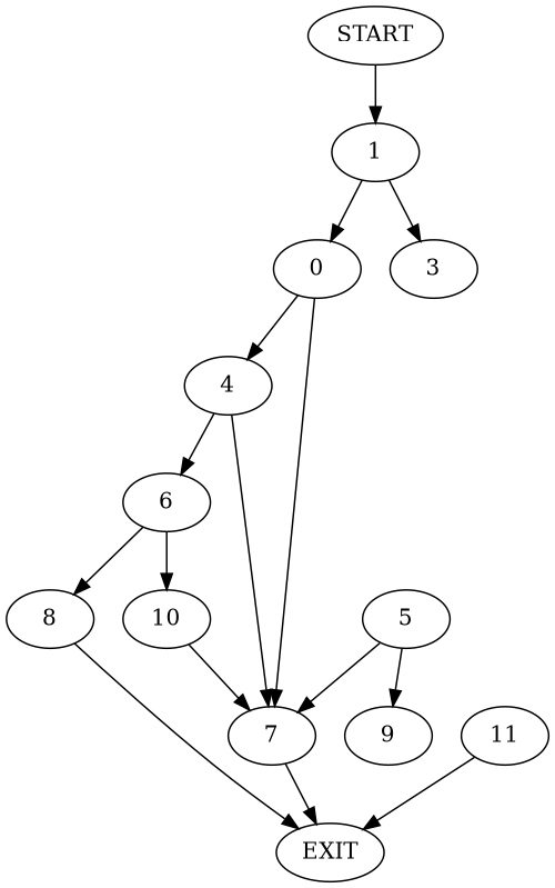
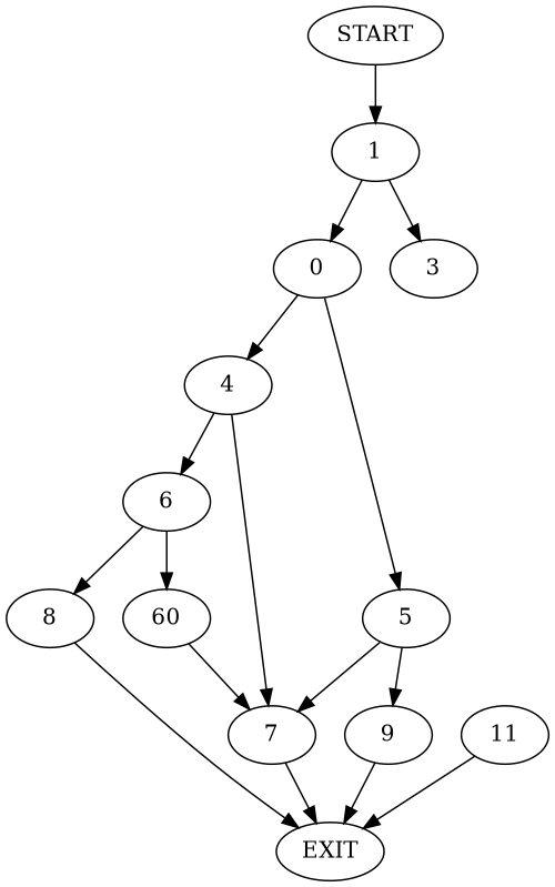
  digraph {
    n1 [label=START]
    1
    n3 [label=0]
    3
    n5 [label=EXIT]
    11
    4
    5
    6
    7
    9
    8
-   10
+   10 [label=60]
    n1 -> 1
    1 -> n3
    1 -> 3
    n3 -> 4
-   n3 -> 7
+   n3 -> 5
    11 -> n5
    4 -> 6
    4 -> 7
    5 -> 7
    5 -> 9
    6 -> 8
    6 -> 10
    7 -> n5
+   9 -> n5
    8 -> n5
    10 -> 7
  }
